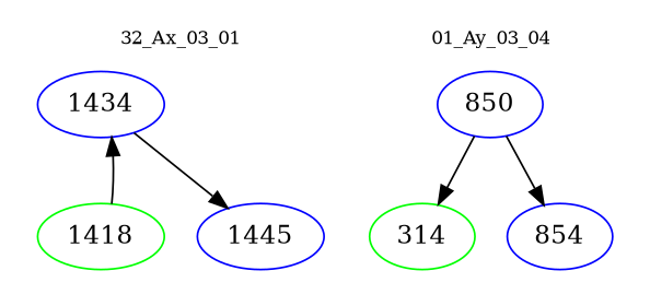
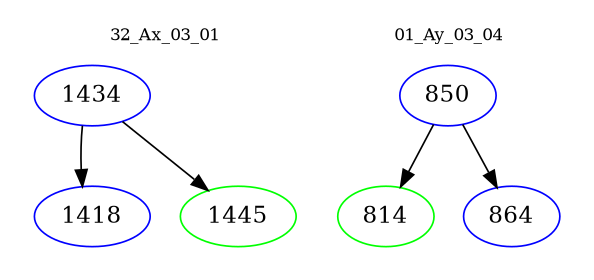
  digraph {
    node [color=blue]
    edge [color=black]
    n1 [label=1434]
-   n2 [color=green label=1418]
-   n3 [label=1445]
+   n2 [label=1418]
+   n3 [color=green label=1445]
    n4 [label=850]
-   n5 [color=green label=314]
-   n6 [label=854]
+   n5 [color=green label=814]
+   n6 [label=864]
    subgraph cluster_1 {
      color=white
      fontsize=10
      label="32_Ax_03_01"
      n1
      n2
      n3
    }
    subgraph cluster_2 {
      color=white
      fontsize=10
      label="01_Ay_03_04"
      n4
      n5
      n6
    }
-   n2 -> n1
+   n1 -> n2
    n1 -> n3
    n4 -> n5
    n4 -> n6
  }
